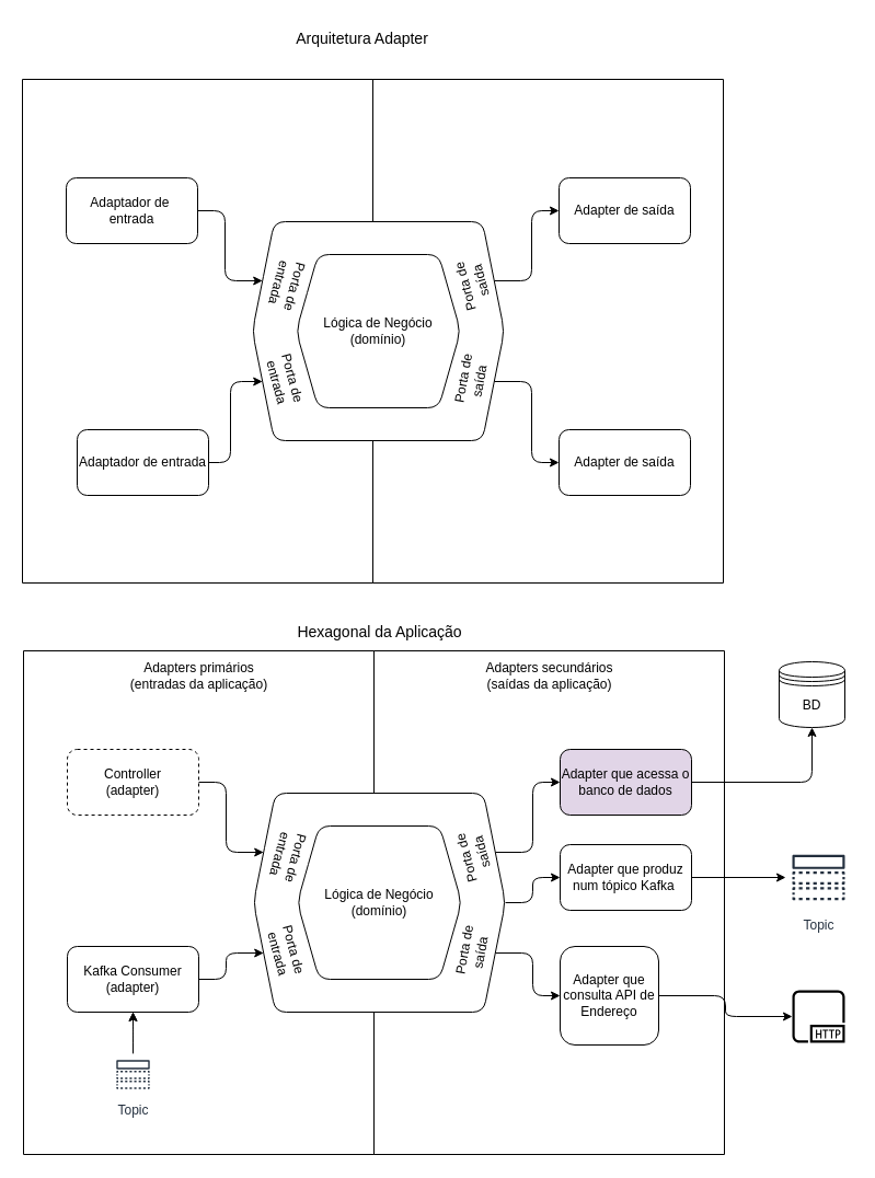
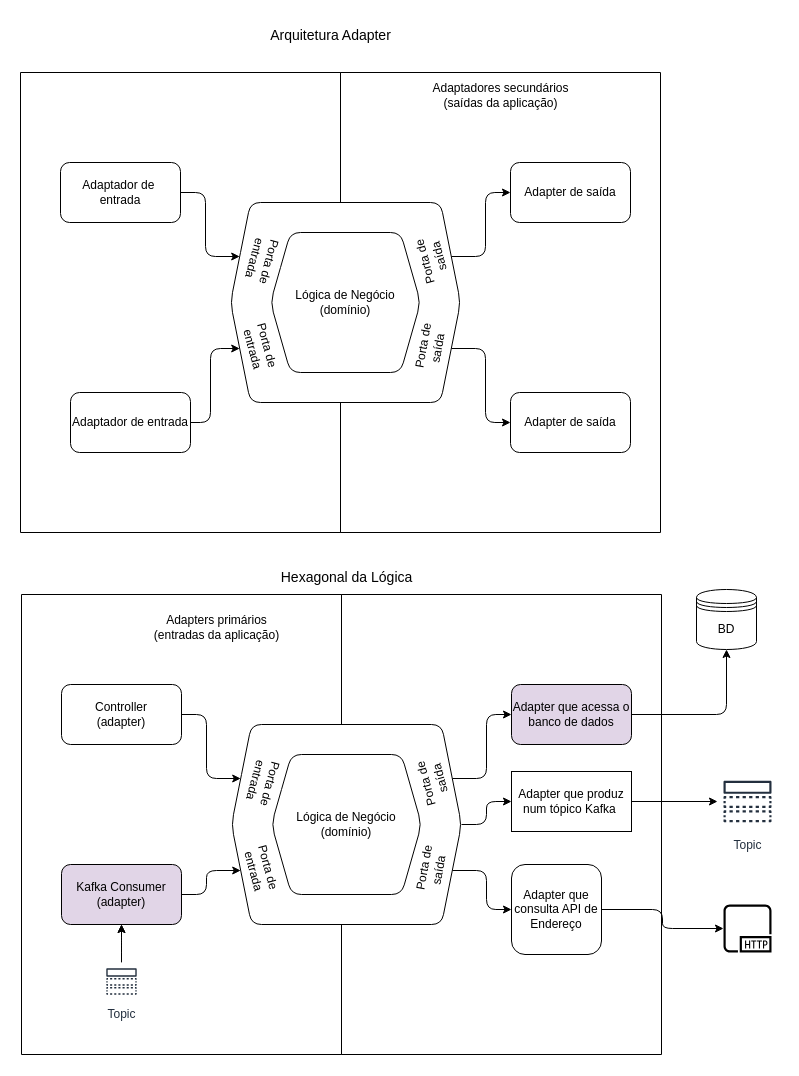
  <mxCell id="0" />
  <mxCell id="1" parent="0" />
  <mxCell id="2" value="" style="swimlane;startSize=0;rounded=1;" vertex="1" parent="1"><mxGeometry x="21" y="594" width="320" height="460" as="geometry" /></mxCell>
- <mxCell id="3" value="Kafka Consumer&lt;br&gt;(adapter)" style="rounded=1;whiteSpace=wrap;html=1;" parent="2" vertex="1"><mxGeometry x="40" y="270" width="120" height="60" as="geometry" /></mxCell>
- <mxCell id="4" value="Adapters primários&lt;div&gt;(entradas da aplicação)&lt;/div&gt;" style="text;html=1;align=center;verticalAlign=middle;resizable=0;points=[];autosize=1;strokeColor=none;fillColor=none;rounded=1;" vertex="1" parent="2"><mxGeometry x="85" y="3" width="150" height="40" as="geometry" /></mxCell>
- <mxCell id="5" value="Controller&lt;br&gt;(adapter)" style="rounded=1;whiteSpace=wrap;html=1;dashed=1;" parent="2" vertex="1"><mxGeometry x="40" y="90" width="120" height="60" as="geometry" /></mxCell>
+ <mxCell id="3" value="Kafka Consumer&lt;br&gt;(adapter)" style="rounded=1;whiteSpace=wrap;html=1;fillColor=#e1d5e7;" parent="2" vertex="1"><mxGeometry x="40" y="270" width="120" height="60" as="geometry" /></mxCell>
+ <mxCell id="4" value="Adapters primários&lt;div&gt;(entradas da aplicação)&lt;/div&gt;" style="text;html=1;align=center;verticalAlign=middle;resizable=0;points=[];autosize=1;strokeColor=none;fillColor=none;rounded=1;" vertex="1" parent="2"><mxGeometry x="120" y="13" width="150" height="40" as="geometry" /></mxCell>
+ <mxCell id="5" value="Controller&lt;br&gt;(adapter)" style="rounded=1;whiteSpace=wrap;html=1;" parent="2" vertex="1"><mxGeometry x="40" y="90" width="120" height="60" as="geometry" /></mxCell>
  <mxCell id="6" value="" style="edgeStyle=orthogonalEdgeStyle;rounded=1;orthogonalLoop=1;jettySize=auto;html=1;" edge="1" parent="2" source="8" target="3"><mxGeometry relative="1" as="geometry" /></mxCell>
  <mxCell id="7" value="" style="edgeStyle=orthogonalEdgeStyle;rounded=1;orthogonalLoop=1;jettySize=auto;html=1;" edge="1" parent="2" source="8" target="3"><mxGeometry relative="1" as="geometry" /></mxCell>
  <mxCell id="8" value="Topic" style="outlineConnect=0;fontColor=#232F3E;gradientColor=none;strokeColor=#232F3E;fillColor=#ffffff;dashed=0;verticalLabelPosition=bottom;verticalAlign=top;align=center;html=1;fontSize=12;fontStyle=0;aspect=fixed;shape=mxgraph.aws4.resourceIcon;resIcon=mxgraph.aws4.topic;rounded=1;" vertex="1" parent="2"><mxGeometry x="81" y="368" width="38" height="38" as="geometry" /></mxCell>
  <mxCell id="9" value="" style="swimlane;startSize=0;fillColor=#e1d5e7;strokeColor=default;rounded=1;" vertex="1" parent="1"><mxGeometry x="341" y="594" width="320" height="460" as="geometry" /></mxCell>
  <mxCell id="10" value="Adapter que acessa o banco de dados" style="rounded=1;whiteSpace=wrap;html=1;fillColor=#e1d5e7;" parent="9" vertex="1"><mxGeometry x="170" y="90" width="120" height="60" as="geometry" /></mxCell>
- <mxCell id="11" value="Adapter que produz num tópico Kafka&amp;nbsp;" style="rounded=1;whiteSpace=wrap;html=1;" vertex="1" parent="9"><mxGeometry x="170" y="177" width="120" height="60" as="geometry" /></mxCell>
+ <mxCell id="11" value="Adapter que produz num tópico Kafka&amp;nbsp;" style="whiteSpace=wrap;html=1;rounded=0;" vertex="1" parent="9"><mxGeometry x="170" y="177" width="120" height="60" as="geometry" /></mxCell>
  <mxCell id="12" value="Adapter que consulta API de Endereço" style="rounded=1;whiteSpace=wrap;html=1;" vertex="1" parent="9"><mxGeometry x="170" y="270" width="90" height="90" as="geometry" /></mxCell>
- <mxCell id="13" value="Adapters secundários&lt;br&gt;(saídas da aplicação)" style="text;html=1;align=center;verticalAlign=middle;resizable=0;points=[];autosize=1;strokeColor=none;fillColor=none;rounded=1;" vertex="1" parent="9"><mxGeometry x="90" y="3" width="140" height="40" as="geometry" /></mxCell>
- <mxCell id="14" value="BD" style="shape=datastore;whiteSpace=wrap;html=1;rounded=1;" vertex="1" parent="1"><mxGeometry x="711" y="604" width="60" height="60" as="geometry" /></mxCell>
+ <mxCell id="14" value="BD" style="shape=datastore;whiteSpace=wrap;html=1;rounded=1;" vertex="1" parent="1"><mxGeometry x="696" y="589" width="60" height="60" as="geometry" /></mxCell>
  <mxCell id="15" value="Topic" style="outlineConnect=0;fontColor=#232F3E;gradientColor=none;strokeColor=#232F3E;fillColor=#ffffff;dashed=0;verticalLabelPosition=bottom;verticalAlign=top;align=center;html=1;fontSize=12;fontStyle=0;aspect=fixed;shape=mxgraph.aws4.resourceIcon;resIcon=mxgraph.aws4.topic;rounded=1;" vertex="1" parent="1"><mxGeometry x="717" y="771" width="60" height="60" as="geometry" /></mxCell>
  <mxCell id="16" style="edgeStyle=orthogonalEdgeStyle;rounded=1;orthogonalLoop=1;jettySize=auto;html=1;exitX=1;exitY=0.25;exitDx=0;exitDy=0;entryX=0;entryY=0.5;entryDx=0;entryDy=0;" edge="1" parent="1" source="19" target="10"><mxGeometry relative="1" as="geometry" /></mxCell>
  <mxCell id="17" style="edgeStyle=orthogonalEdgeStyle;rounded=1;orthogonalLoop=1;jettySize=auto;html=1;exitX=1;exitY=0.5;exitDx=0;exitDy=0;entryX=0;entryY=0.5;entryDx=0;entryDy=0;" edge="1" parent="1" source="19" target="11"><mxGeometry relative="1" as="geometry" /></mxCell>
  <mxCell id="18" style="edgeStyle=orthogonalEdgeStyle;rounded=1;orthogonalLoop=1;jettySize=auto;html=1;exitX=1;exitY=0.75;exitDx=0;exitDy=0;entryX=0;entryY=0.5;entryDx=0;entryDy=0;" edge="1" parent="1" source="19" target="12"><mxGeometry relative="1" as="geometry" /></mxCell>
  <mxCell id="19" value="" style="shape=hexagon;perimeter=hexagonPerimeter2;whiteSpace=wrap;html=1;fixedSize=1;rounded=1;" parent="1" vertex="1"><mxGeometry x="231" y="724" width="230" height="200" as="geometry" /></mxCell>
  <mxCell id="20" value="Porta de entrada" style="text;html=1;align=center;verticalAlign=middle;whiteSpace=wrap;rounded=1;rotation=105;" parent="1" vertex="1"><mxGeometry x="233" y="767" width="60" height="30" as="geometry" /></mxCell>
  <mxCell id="21" value="Porta de entrada" style="text;html=1;align=center;verticalAlign=middle;whiteSpace=wrap;rounded=1;rotation=75;" parent="1" vertex="1"><mxGeometry x="231" y="854" width="60" height="30" as="geometry" /></mxCell>
  <mxCell id="22" value="Porta de&lt;br&gt;&amp;nbsp;saída" style="text;html=1;align=center;verticalAlign=middle;resizable=0;points=[];autosize=1;strokeColor=none;fillColor=none;rotation=-105;rounded=1;" parent="1" vertex="1"><mxGeometry x="398" y="762" width="70" height="40" as="geometry" /></mxCell>
  <mxCell id="23" value="Porta de &lt;br&gt;saída" style="text;html=1;align=center;verticalAlign=middle;resizable=0;points=[];autosize=1;strokeColor=none;fillColor=none;rotation=-80;rounded=1;" parent="1" vertex="1"><mxGeometry x="396" y="849" width="70" height="40" as="geometry" /></mxCell>
  <mxCell id="24" value="Lógica de&amp;nbsp;&lt;span style=&quot;background-color: initial;&quot;&gt;Negócio&lt;br&gt;(domínio)&lt;/span&gt;" style="shape=hexagon;perimeter=hexagonPerimeter2;whiteSpace=wrap;html=1;fixedSize=1;rounded=1;" parent="1" vertex="1"><mxGeometry x="271" y="754" width="150" height="140" as="geometry" /></mxCell>
  <mxCell id="25" style="edgeStyle=orthogonalEdgeStyle;rounded=1;orthogonalLoop=1;jettySize=auto;html=1;exitX=1;exitY=0.5;exitDx=0;exitDy=0;entryX=0.5;entryY=1;entryDx=0;entryDy=0;" edge="1" parent="1" source="10" target="14"><mxGeometry relative="1" as="geometry" /></mxCell>
  <mxCell id="26" style="edgeStyle=orthogonalEdgeStyle;rounded=1;orthogonalLoop=1;jettySize=auto;html=1;exitX=1;exitY=0.5;exitDx=0;exitDy=0;" edge="1" parent="1" source="11" target="15"><mxGeometry relative="1" as="geometry" /></mxCell>
  <mxCell id="27" value="" style="sketch=0;outlineConnect=0;fontColor=#232F3E;gradientColor=none;fillColor=#000000;strokeColor=none;dashed=0;verticalLabelPosition=bottom;verticalAlign=top;align=center;html=1;fontSize=12;fontStyle=0;aspect=fixed;pointerEvents=1;shape=mxgraph.aws4.http_protocol;rounded=1;" vertex="1" parent="1"><mxGeometry x="723" y="904" width="48" height="48" as="geometry" /></mxCell>
  <mxCell id="28" style="edgeStyle=orthogonalEdgeStyle;rounded=1;orthogonalLoop=1;jettySize=auto;html=1;exitX=1;exitY=0.5;exitDx=0;exitDy=0;" edge="1" parent="1" source="12" target="27"><mxGeometry relative="1" as="geometry" /></mxCell>
  <mxCell id="29" style="edgeStyle=orthogonalEdgeStyle;rounded=1;orthogonalLoop=1;jettySize=auto;html=1;exitX=1;exitY=0.5;exitDx=0;exitDy=0;entryX=0;entryY=0.25;entryDx=0;entryDy=0;" edge="1" parent="1" source="5" target="19"><mxGeometry relative="1" as="geometry" /></mxCell>
  <mxCell id="30" style="edgeStyle=orthogonalEdgeStyle;rounded=1;orthogonalLoop=1;jettySize=auto;html=1;exitX=1;exitY=0.5;exitDx=0;exitDy=0;entryX=0;entryY=0.75;entryDx=0;entryDy=0;" edge="1" parent="1" source="3" target="19"><mxGeometry relative="1" as="geometry" /></mxCell>
  <mxCell id="31" value="" style="swimlane;startSize=0;rounded=1;" vertex="1" parent="1"><mxGeometry x="20" y="72" width="320" height="460" as="geometry" /></mxCell>
  <mxCell id="32" value="Adaptador de entrada" style="rounded=1;whiteSpace=wrap;html=1;" vertex="1" parent="31"><mxGeometry x="50" y="320" width="120" height="60" as="geometry" /></mxCell>
  <mxCell id="33" value="Adaptador de&amp;nbsp;&lt;div&gt;entrada&lt;/div&gt;" style="rounded=1;whiteSpace=wrap;html=1;" vertex="1" parent="31"><mxGeometry x="40" y="90" width="120" height="60" as="geometry" /></mxCell>
  <mxCell id="34" value="" style="swimlane;startSize=0;fillColor=#e1d5e7;strokeColor=default;rounded=1;" vertex="1" parent="1"><mxGeometry x="340" y="72" width="320" height="460" as="geometry" /></mxCell>
  <mxCell id="35" value="Adapter de saída" style="rounded=1;whiteSpace=wrap;html=1;" vertex="1" parent="34"><mxGeometry x="170" y="90" width="120" height="60" as="geometry" /></mxCell>
+ <mxCell id="36" value="Adaptadores secundários&lt;br&gt;(saídas da aplicação)" style="text;html=1;align=center;verticalAlign=middle;resizable=0;points=[];autosize=1;strokeColor=none;fillColor=none;rounded=1;" vertex="1" parent="34"><mxGeometry x="80" y="3" width="160" height="40" as="geometry" /></mxCell>
  <mxCell id="37" value="Adapter de saída" style="rounded=1;whiteSpace=wrap;html=1;" vertex="1" parent="34"><mxGeometry x="170" y="320" width="120" height="60" as="geometry" /></mxCell>
  <mxCell id="38" style="edgeStyle=orthogonalEdgeStyle;rounded=1;orthogonalLoop=1;jettySize=auto;html=1;exitX=1;exitY=0.25;exitDx=0;exitDy=0;entryX=0;entryY=0.5;entryDx=0;entryDy=0;" edge="1" parent="1" source="40" target="35"><mxGeometry relative="1" as="geometry" /></mxCell>
  <mxCell id="39" style="edgeStyle=orthogonalEdgeStyle;rounded=1;orthogonalLoop=1;jettySize=auto;html=1;exitX=1;exitY=0.75;exitDx=0;exitDy=0;entryX=0;entryY=0.5;entryDx=0;entryDy=0;" edge="1" parent="1" source="40" target="37"><mxGeometry relative="1" as="geometry"><mxPoint x="510" y="372" as="targetPoint" /></mxGeometry></mxCell>
  <mxCell id="40" value="" style="shape=hexagon;perimeter=hexagonPerimeter2;whiteSpace=wrap;html=1;fixedSize=1;rounded=1;" vertex="1" parent="1"><mxGeometry x="230" y="202" width="230" height="200" as="geometry" /></mxCell>
  <mxCell id="41" value="Porta de entrada" style="text;html=1;align=center;verticalAlign=middle;whiteSpace=wrap;rounded=1;rotation=105;" vertex="1" parent="1"><mxGeometry x="232" y="245" width="60" height="30" as="geometry" /></mxCell>
  <mxCell id="42" value="Porta de entrada" style="text;html=1;align=center;verticalAlign=middle;whiteSpace=wrap;rounded=1;rotation=75;" vertex="1" parent="1"><mxGeometry x="230" y="332" width="60" height="30" as="geometry" /></mxCell>
  <mxCell id="43" value="Porta de&lt;br&gt;&amp;nbsp;saída" style="text;html=1;align=center;verticalAlign=middle;resizable=0;points=[];autosize=1;strokeColor=none;fillColor=none;rotation=-105;rounded=1;" vertex="1" parent="1"><mxGeometry x="397" y="240" width="70" height="40" as="geometry" /></mxCell>
  <mxCell id="44" value="Porta de &lt;br&gt;saída" style="text;html=1;align=center;verticalAlign=middle;resizable=0;points=[];autosize=1;strokeColor=none;fillColor=none;rotation=-80;rounded=1;" vertex="1" parent="1"><mxGeometry x="395" y="327" width="70" height="40" as="geometry" /></mxCell>
  <mxCell id="45" value="Lógica de&amp;nbsp;&lt;span style=&quot;background-color: initial;&quot;&gt;Negócio&lt;br&gt;(domínio)&lt;/span&gt;" style="shape=hexagon;perimeter=hexagonPerimeter2;whiteSpace=wrap;html=1;fixedSize=1;rounded=1;" vertex="1" parent="1"><mxGeometry x="270" y="232" width="150" height="140" as="geometry" /></mxCell>
  <mxCell id="46" style="edgeStyle=orthogonalEdgeStyle;rounded=1;orthogonalLoop=1;jettySize=auto;html=1;exitX=1;exitY=0.5;exitDx=0;exitDy=0;entryX=0;entryY=0.25;entryDx=0;entryDy=0;" edge="1" parent="1" source="33" target="40"><mxGeometry relative="1" as="geometry" /></mxCell>
  <mxCell id="47" style="edgeStyle=orthogonalEdgeStyle;rounded=1;orthogonalLoop=1;jettySize=auto;html=1;exitX=1;exitY=0.5;exitDx=0;exitDy=0;entryX=0;entryY=0.75;entryDx=0;entryDy=0;" edge="1" parent="1" source="32" target="40"><mxGeometry relative="1" as="geometry" /></mxCell>
  <mxCell id="48" value="&lt;font style=&quot;font-size: 14px;&quot;&gt;Arquitetura Adapter&lt;/font&gt;" style="text;html=1;align=center;verticalAlign=middle;resizable=0;points=[];autosize=1;strokeColor=none;fillColor=none;" vertex="1" parent="1"><mxGeometry x="250" y="20" width="160" height="30" as="geometry" /></mxCell>
- <mxCell id="49" value="&lt;font style=&quot;font-size: 14px;&quot;&gt;Hexagonal da Aplicação&lt;/font&gt;" style="text;html=1;align=center;verticalAlign=middle;resizable=0;points=[];autosize=1;strokeColor=none;fillColor=none;" vertex="1" parent="1"><mxGeometry x="261" y="562" width="170" height="30" as="geometry" /></mxCell>
+ <mxCell id="49" value="&lt;font style=&quot;font-size: 14px;&quot;&gt;Hexagonal da Lógica&lt;/font&gt;" style="text;html=1;align=center;verticalAlign=middle;resizable=0;points=[];autosize=1;strokeColor=none;fillColor=none;" vertex="1" parent="1"><mxGeometry x="261" y="562" width="170" height="30" as="geometry" /></mxCell>
